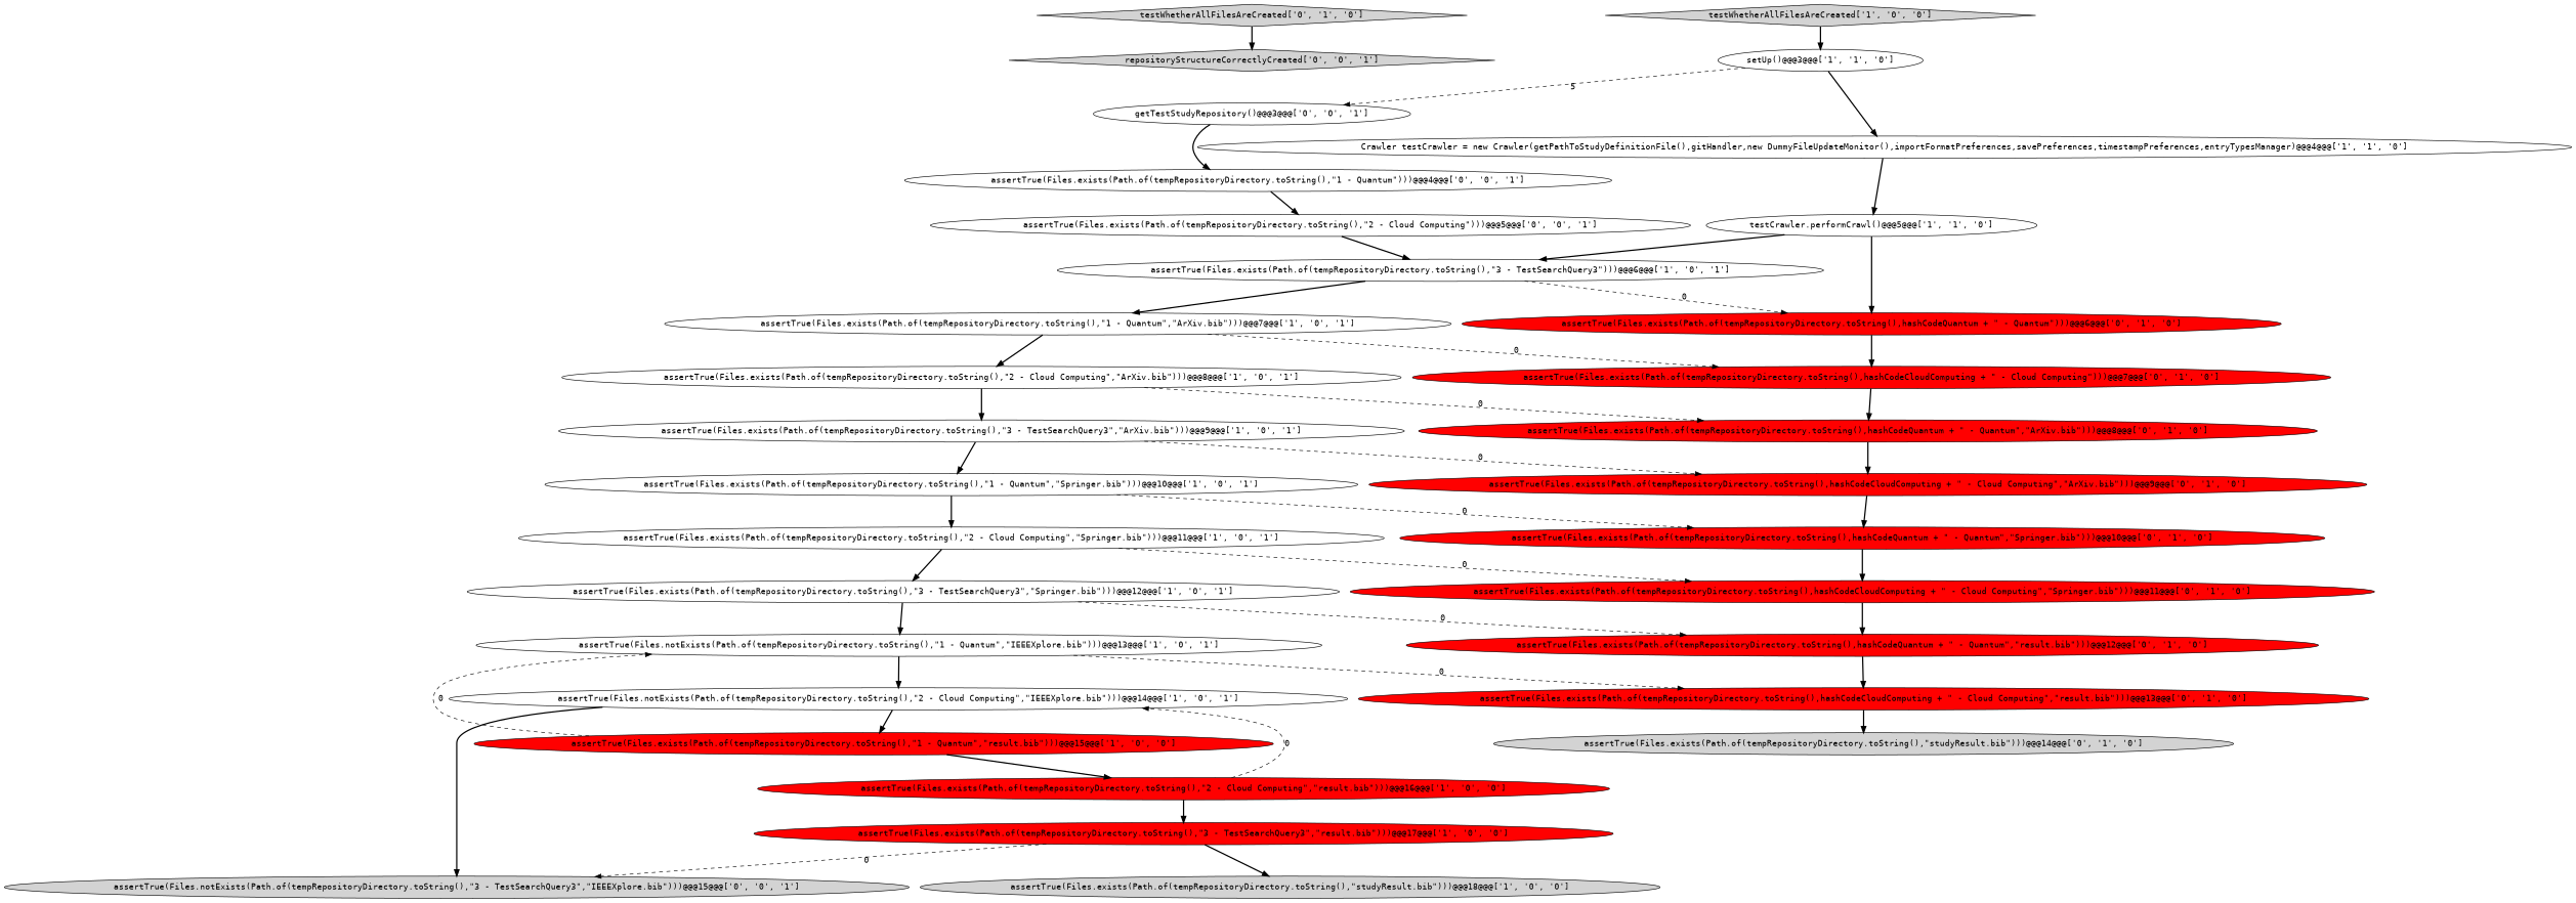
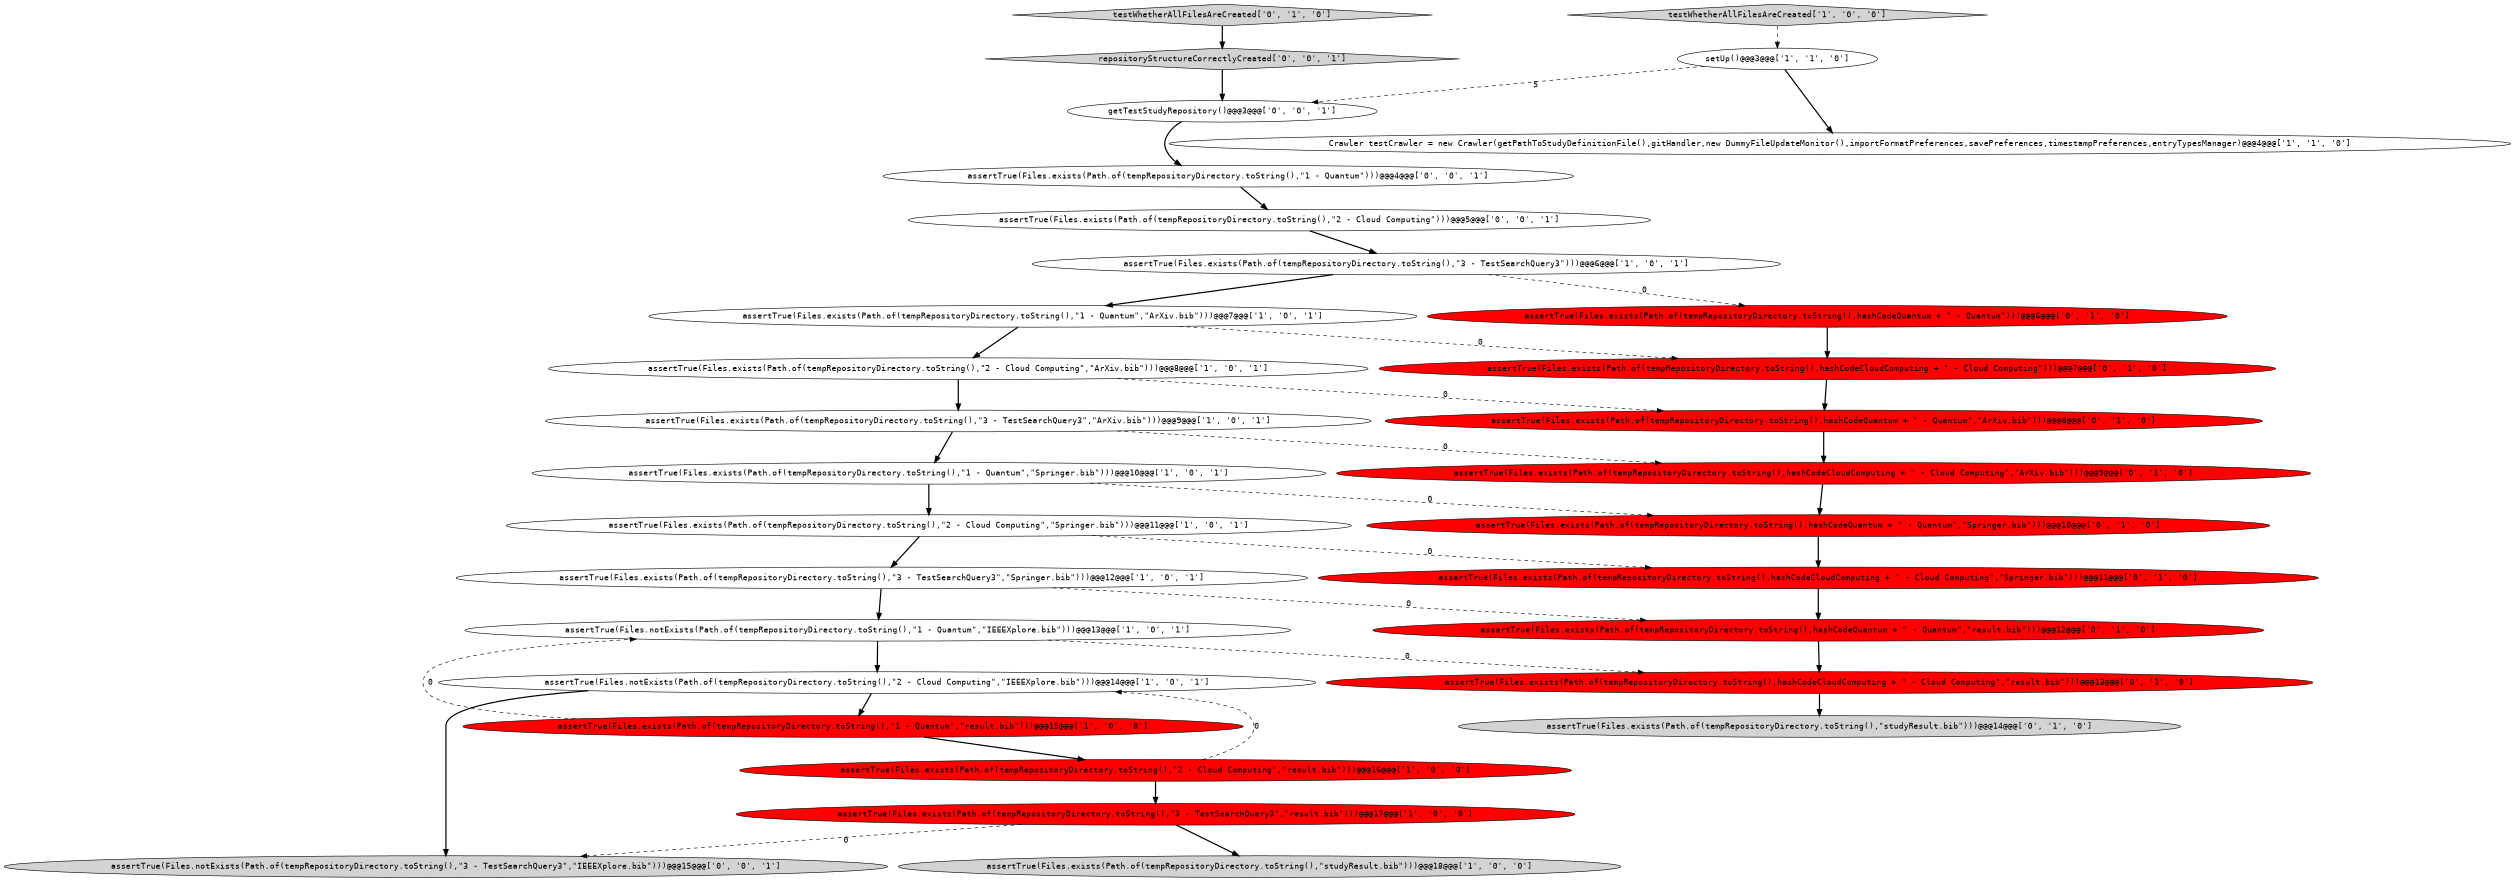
  digraph {
    fontname="DejaVu Sans Mono"
    node [fillcolor=white fontname="DejaVu Sans Mono" shape=ellipse style=filled]
    edge [fontname="DejaVu Sans Mono" style=bold]
    n1 [label="assertTrue(Files.exists(Path.of(tempRepositoryDirectory.toString(),\"3 - TestSearchQuery3\")))@@@6@@@['1', '0', '1']"]
    n2 [fillcolor=red label="assertTrue(Files.exists(Path.of(tempRepositoryDirectory.toString(),hashCodeQuantum + \" - Quantum\")))@@@6@@@['0', '1', '0']"]
    n3 [label="assertTrue(Files.exists(Path.of(tempRepositoryDirectory.toString(),\"1 - Quantum\",\"ArXiv.bib\")))@@@7@@@['1', '0', '1']"]
    n4 [fillcolor=red label="assertTrue(Files.exists(Path.of(tempRepositoryDirectory.toString(),hashCodeCloudComputing + \" - Cloud Computing\")))@@@7@@@['0', '1', '0']"]
    n5 [label="assertTrue(Files.exists(Path.of(tempRepositoryDirectory.toString(),\"2 - Cloud Computing\",\"ArXiv.bib\")))@@@8@@@['1', '0', '1']"]
    n6 [label="assertTrue(Files.exists(Path.of(tempRepositoryDirectory.toString(),\"2 - Cloud Computing\",\"Springer.bib\")))@@@11@@@['1', '0', '1']"]
    n7 [label="assertTrue(Files.exists(Path.of(tempRepositoryDirectory.toString(),\"3 - TestSearchQuery3\",\"Springer.bib\")))@@@12@@@['1', '0', '1']"]
    n8 [fillcolor=red label="assertTrue(Files.exists(Path.of(tempRepositoryDirectory.toString(),hashCodeCloudComputing + \" - Cloud Computing\",\"Springer.bib\")))@@@11@@@['0', '1', '0']"]
    n9 [label="assertTrue(Files.notExists(Path.of(tempRepositoryDirectory.toString(),\"1 - Quantum\",\"IEEEXplore.bib\")))@@@13@@@['1', '0', '1']"]
    n10 [fillcolor=red label="assertTrue(Files.exists(Path.of(tempRepositoryDirectory.toString(),hashCodeQuantum + \" - Quantum\",\"result.bib\")))@@@12@@@['0', '1', '0']"]
    n11 [fillcolor=red label="assertTrue(Files.exists(Path.of(tempRepositoryDirectory.toString(),hashCodeQuantum + \" - Quantum\",\"ArXiv.bib\")))@@@8@@@['0', '1', '0']"]
    n12 [fillcolor=red label="assertTrue(Files.exists(Path.of(tempRepositoryDirectory.toString(),hashCodeCloudComputing + \" - Cloud Computing\",\"ArXiv.bib\")))@@@9@@@['0', '1', '0']"]
    n13 [fillcolor=red label="assertTrue(Files.exists(Path.of(tempRepositoryDirectory.toString(),hashCodeQuantum + \" - Quantum\",\"Springer.bib\")))@@@10@@@['0', '1', '0']"]
    n14 [label="assertTrue(Files.notExists(Path.of(tempRepositoryDirectory.toString(),\"2 - Cloud Computing\",\"IEEEXplore.bib\")))@@@14@@@['1', '0', '1']"]
    n15 [fillcolor=red label="assertTrue(Files.exists(Path.of(tempRepositoryDirectory.toString(),\"1 - Quantum\",\"result.bib\")))@@@15@@@['1', '0', '0']"]
    n16 [fillcolor=lightgray label="assertTrue(Files.notExists(Path.of(tempRepositoryDirectory.toString(),\"3 - TestSearchQuery3\",\"IEEEXplore.bib\")))@@@15@@@['0', '0', '1']"]
    n17 [fillcolor=red label="assertTrue(Files.exists(Path.of(tempRepositoryDirectory.toString(),\"2 - Cloud Computing\",\"result.bib\")))@@@16@@@['1', '0', '0']"]
    n18 [label="assertTrue(Files.exists(Path.of(tempRepositoryDirectory.toString(),\"3 - TestSearchQuery3\",\"ArXiv.bib\")))@@@9@@@['1', '0', '1']"]
    n19 [label="assertTrue(Files.exists(Path.of(tempRepositoryDirectory.toString(),\"1 - Quantum\",\"Springer.bib\")))@@@10@@@['1', '0', '1']"]
    n20 [label="getTestStudyRepository()@@@3@@@['0', '0', '1']"]
    n21 [label="assertTrue(Files.exists(Path.of(tempRepositoryDirectory.toString(),\"1 - Quantum\")))@@@4@@@['0', '0', '1']"]
    n22 [label="assertTrue(Files.exists(Path.of(tempRepositoryDirectory.toString(),\"2 - Cloud Computing\")))@@@5@@@['0', '0', '1']"]
    n23 [fillcolor=lightgray label="testWhetherAllFilesAreCreated['0', '1', '0']" shape=diamond]
    n24 [fillcolor=lightgray label="repositoryStructureCorrectlyCreated['0', '0', '1']" shape=diamond]
    n25 [label="setUp()@@@3@@@['1', '1', '0']"]
    n26 [label="Crawler testCrawler = new Crawler(getPathToStudyDefinitionFile(),gitHandler,new DummyFileUpdateMonitor(),importFormatPreferences,savePreferences,timestampPreferences,entryTypesManager)@@@4@@@['1', '1', '0']"]
    n27 [fillcolor=red label="assertTrue(Files.exists(Path.of(tempRepositoryDirectory.toString(),\"3 - TestSearchQuery3\",\"result.bib\")))@@@17@@@['1', '0', '0']"]
    n28 [fillcolor=lightgray label="assertTrue(Files.exists(Path.of(tempRepositoryDirectory.toString(),\"studyResult.bib\")))@@@18@@@['1', '0', '0']"]
    n29 [fillcolor=red label="assertTrue(Files.exists(Path.of(tempRepositoryDirectory.toString(),hashCodeCloudComputing + \" - Cloud Computing\",\"result.bib\")))@@@13@@@['0', '1', '0']"]
    n30 [fillcolor=lightgray label="assertTrue(Files.exists(Path.of(tempRepositoryDirectory.toString(),\"studyResult.bib\")))@@@14@@@['0', '1', '0']"]
-   n31 [label="testCrawler.performCrawl()@@@5@@@['1', '1', '0']"]
    n32 [fillcolor=lightgray label="testWhetherAllFilesAreCreated['1', '0', '0']" shape=diamond]
    n1 -> n2 [label=0 style=dashed]
    n1 -> n3
    n2 -> n4
    n3 -> n4 [label=0 style=dashed]
    n3 -> n5
    n4 -> n11
    n5 -> n11 [label=0 style=dashed]
    n5 -> n18
    n6 -> n7
    n6 -> n8 [label=0 style=dashed]
    n7 -> n9
    n7 -> n10 [label=0 style=dashed]
    n8 -> n10
    n9 -> n14
    n9 -> n29 [label=0 style=dashed]
    n10 -> n29
    n11 -> n12
    n12 -> n13
    n13 -> n8
    n14 -> n15
    n14 -> n16
    n15 -> n9 [label=0 style=dashed]
    n15 -> n17
    n17 -> n14 [label=0 style=dashed]
    n17 -> n27
    n18 -> n12 [label=0 style=dashed]
    n18 -> n19
    n19 -> n6
    n19 -> n13 [label=0 style=dashed]
    n20 -> n21
    n21 -> n22
    n22 -> n1
    n23 -> n24
+   n24 -> n20
    n25 -> n20 [label=5 style=dashed]
    n25 -> n26
-   n26 -> n31
    n27 -> n16 [label=0 style=dashed]
    n27 -> n28
    n29 -> n30
-   n31 -> n1
-   n31 -> n2
-   n32 -> n25
+   n32 -> n25 [style=dashed]
  }
